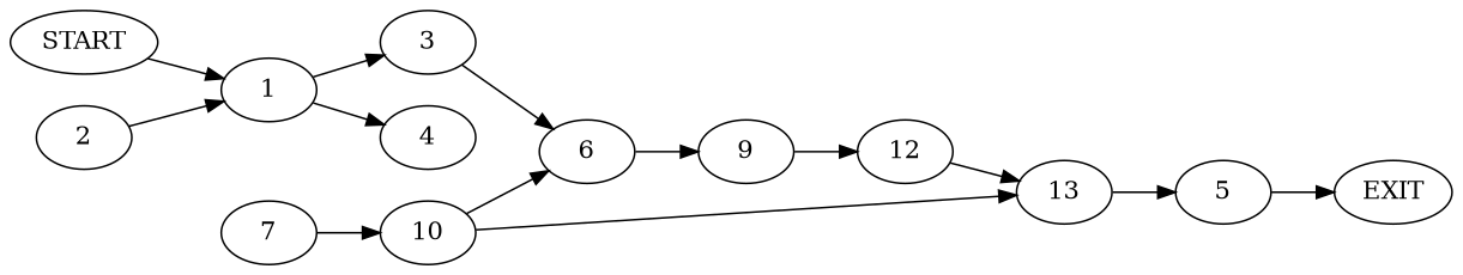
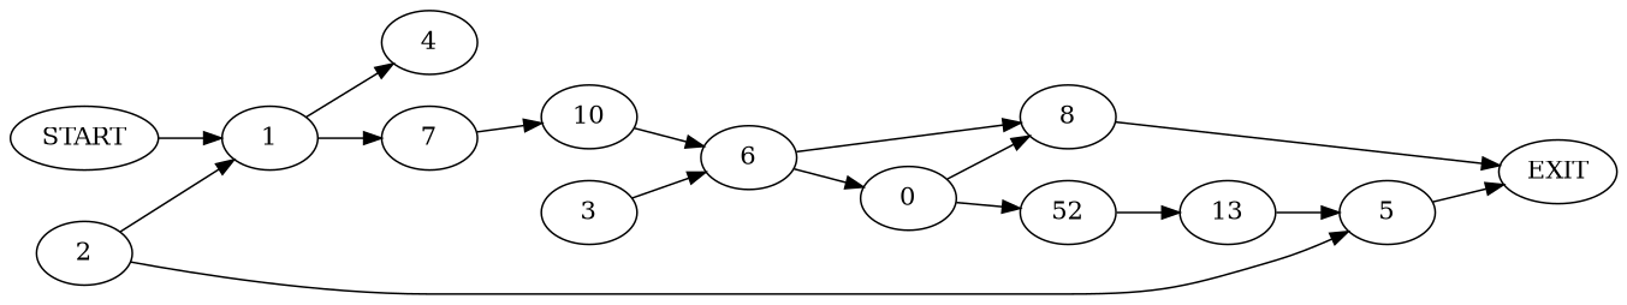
  digraph {
    rankdir=LR
    n1 [label=START]
    1
    3
    4
    2
    5
    6
    n8 [label=EXIT]
-   9
+   8
+   9 [label=0]
    7
    10
-   12
+   12 [label=52]
    n14 [label=13]
    n1 -> 1
-   1 -> 3
+   1 -> 7
    1 -> 4
    3 -> 6
    2 -> 1
+   2 -> 5
    5 -> n8
+   6 -> 8
    6 -> 9
+   8 -> n8
+   9 -> 8
    9 -> 12
    7 -> 10
    10 -> 6
-   10 -> n14
    12 -> n14
    n14 -> 5
  }
